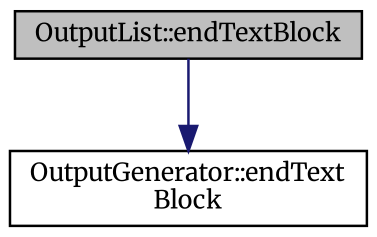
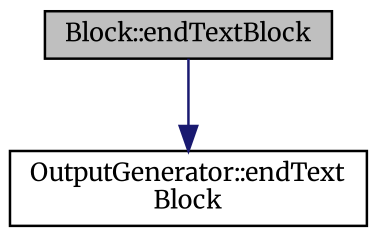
  digraph {
    rankdir=TB
    fontname=Merriweather
    node [color=black fontname=Merriweather fontsize=10 shape=record style=filled]
-   n1 [fillcolor=grey75 fontcolor=black height=0.2 label="OutputList::endTextBlock" width=0.4]
+   n1 [fillcolor=grey75 fontcolor=black height=0.2 label="Block::endTextBlock" width=0.4]
    n2 [fillcolor=white height=0.2 label="OutputGenerator::endText\lBlock" width=0.4]
    n1 -> n2 [color=midnightblue fontname=Merriweather fontsize=10 labelfontname=Helvetica labelfontsize=10 style=solid]
  }
